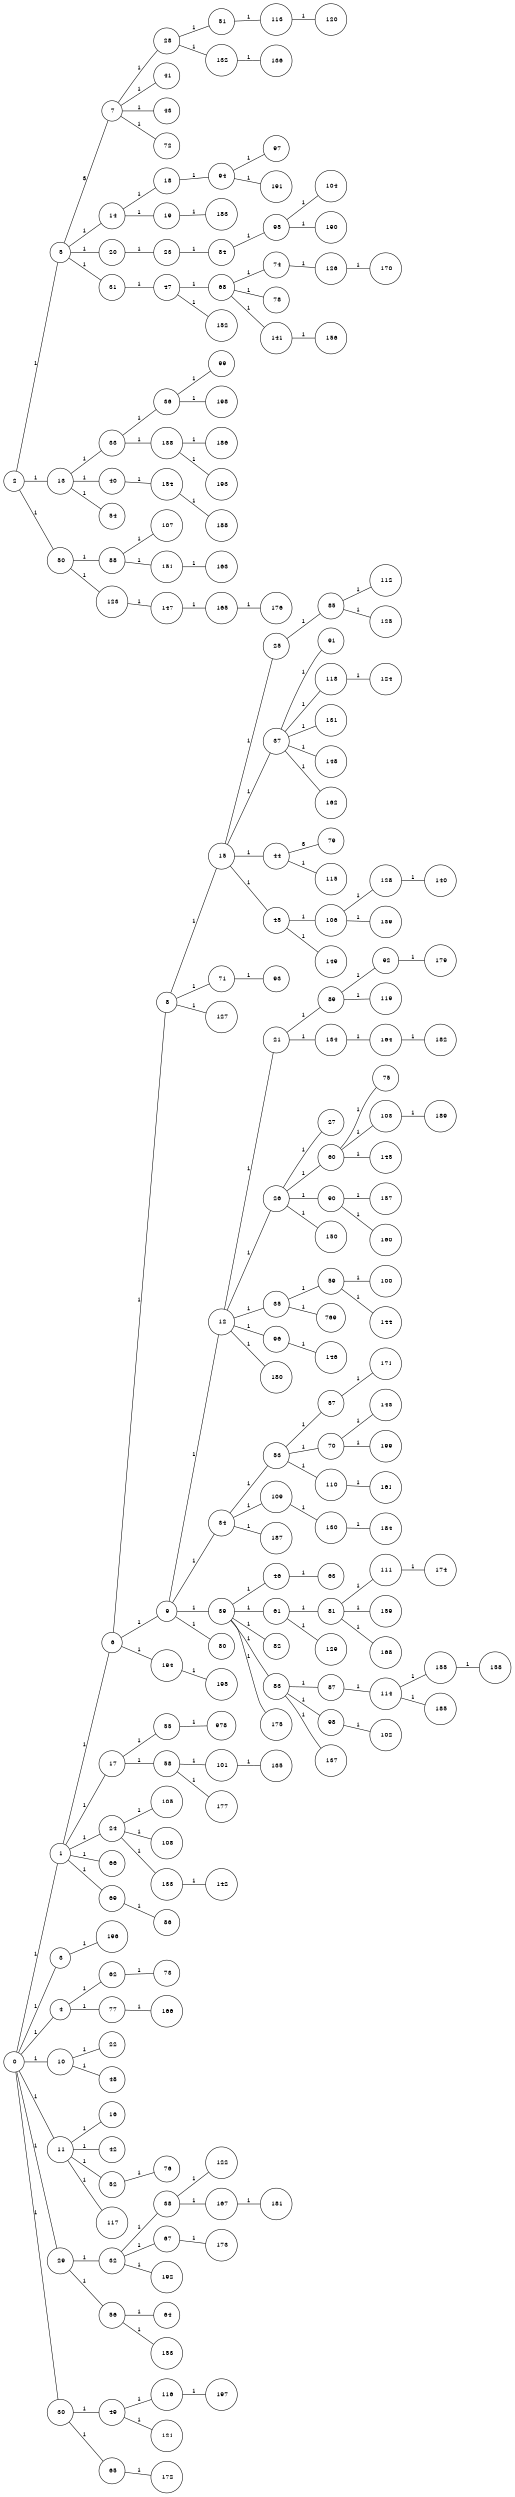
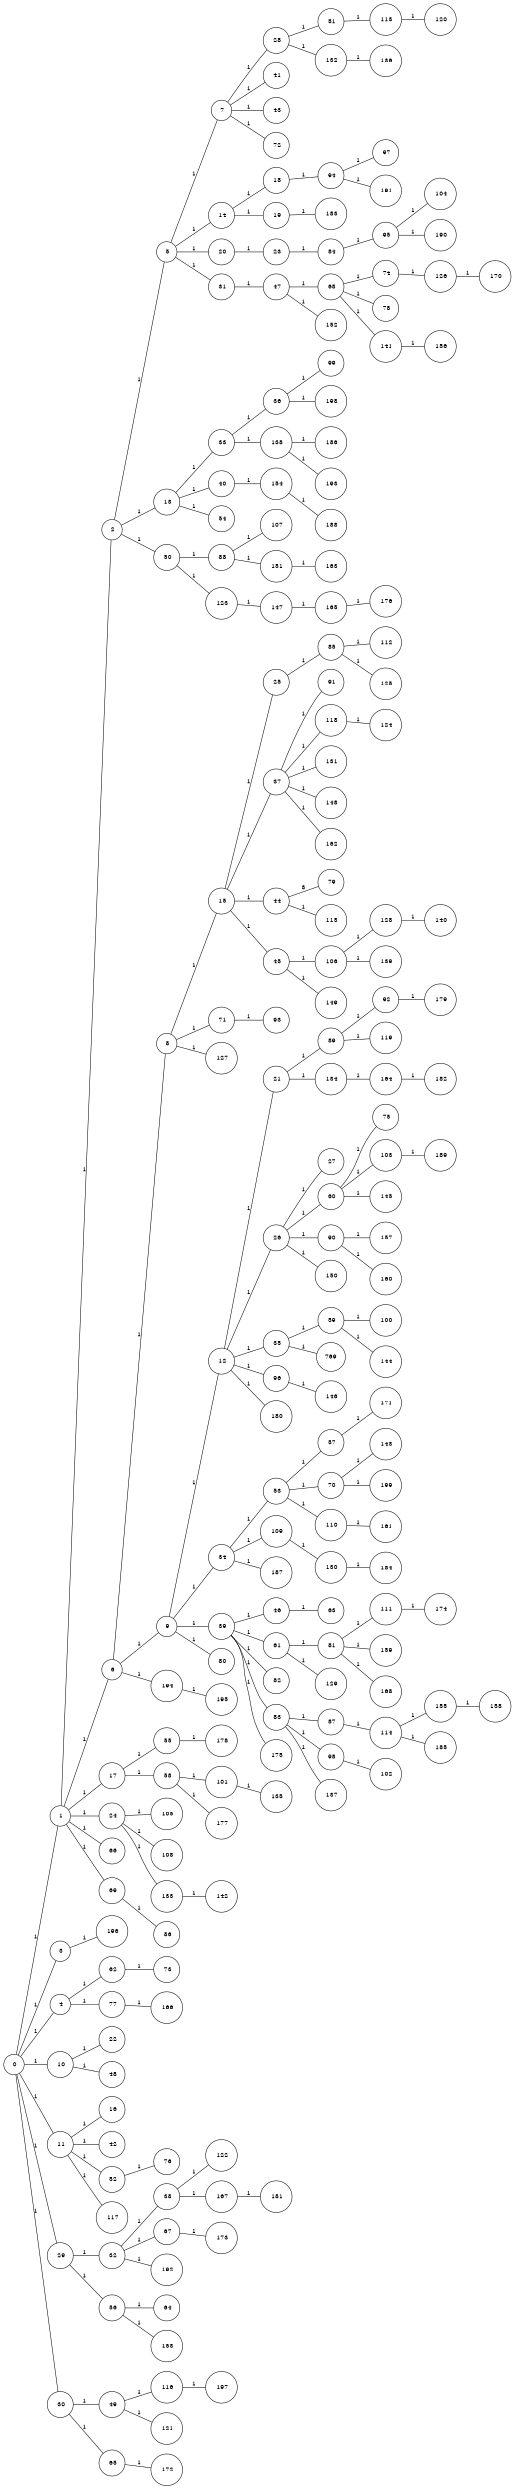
  graph {
    fixedsize="true;"
    rankdir=LR
    node [color=black fontsize=12 hight=.12 shape=circle]
    edge [fontsize=12]
    n1 [label=" 0" width=.12]
    n2 [label=" 1" width=.12]
    n3 [label=" 3" width=.12]
    n4 [label=" 4" width=.12]
    n5 [label=" 10" width=.12]
    n6 [label=" 11" width=.12]
    n7 [label=" 29" width=.12]
    n8 [label=" 30" width=.12]
    n9 [label=" 2" width=.12]
    n10 [label=" 6" width=.12]
    n11 [label=" 17" width=.12]
    n12 [label=" 24" width=.12]
    n13 [label=" 66" width=.12]
    n14 [label=" 69" width=.12]
    n15 [label=" 196" width=.12]
    n16 [label=" 62" width=.12]
    n17 [label=" 77" width=.12]
    n18 [label=" 22" width=.12]
    n19 [label=" 48" width=.12]
    n20 [label=" 16" width=.12]
    n21 [label=" 42" width=.12]
    n22 [label=" 52" width=.12]
    n23 [label=" 117" width=.12]
    n24 [label=" 32" width=.12]
    n25 [label=" 56" width=.12]
    n26 [label=" 49" width=.12]
    n27 [label=" 65" width=.12]
    n28 [label=" 5" width=.12]
    n29 [label=" 13" width=.12]
    n30 [label=" 50" width=.12]
    n31 [label=" 8" width=.12]
    n32 [label=" 9" width=.12]
    n33 [label=" 194" width=.12]
    n34 [label=" 55" width=.12]
    n35 [label=" 58" width=.12]
    n36 [label=" 105" width=.12]
    n37 [label=" 108" width=.12]
    n38 [label=" 133" width=.12]
    n39 [label=" 86" width=.12]
    n40 [label=" 7" width=.12]
    n41 [label=" 14" width=.12]
    n42 [label=" 20" width=.12]
    n43 [label=" 31" width=.12]
    n44 [label=" 33" width=.12]
    n45 [label=" 40" width=.12]
    n46 [label=" 54" width=.12]
    n47 [label=" 88" width=.12]
    n48 [label=" 123" width=.12]
    n49 [label=" 73" width=.12]
    n50 [label=" 166" width=.12]
    n51 [label=" 28" width=.12]
    n52 [label=" 41" width=.12]
    n53 [label=" 43" width=.12]
    n54 [label=" 72" width=.12]
    n55 [label=" 18" width=.12]
    n56 [label=" 19" width=.12]
    n57 [label=" 23" width=.12]
    n58 [label=" 47" width=.12]
    n59 [label=" 15" width=.12]
    n60 [label=" 71" width=.12]
    n61 [label=" 127" width=.12]
    n62 [label=" 12" width=.12]
    n63 [label=" 34" width=.12]
    n64 [label=" 39" width=.12]
    n65 [label=" 80" width=.12]
    n66 [label=" 195" width=.12]
    n67 [label=" 51" width=.12]
    n68 [label=" 132" width=.12]
    n69 [label=" 25" width=.12]
    n70 [label=" 37" width=.12]
    n71 [label=" 44" width=.12]
    n72 [label=" 45" width=.12]
    n73 [label=" 93" width=.12]
    n74 [label=" 21" width=.12]
    n75 [label=" 26" width=.12]
    n76 [label=" 35" width=.12]
    n77 [label=" 96" width=.12]
    n78 [label=" 180" width=.12]
    n79 [label=" 53" width=.12]
    n80 [label=" 109" width=.12]
    n81 [label=" 187" width=.12]
    n82 [label=" 46" width=.12]
    n83 [label=" 61" width=.12]
    n84 [label=" 82" width=.12]
    n85 [label=" 83" width=.12]
    n86 [label=" 175" width=.12]
    n87 [label=" 76" width=.12]
    n88 [label=" 89" width=.12]
    n89 [label=" 134" width=.12]
    n90 [label=" 27" width=.12]
    n91 [label=" 60" width=.12]
    n92 [label=" 90" width=.12]
    n93 [label=" 150" width=.12]
    n94 [label=" 59" width=.12]
    n95 [label=769 width=.12]
    n96 [label=" 146" width=.12]
    n97 [label=" 36" width=.12]
    n98 [label=" 138" width=.12]
    n99 [label=" 154" width=.12]
    n100 [label=" 94" width=.12]
    n101 [label=" 183" width=.12]
    n102 [label=" 85" width=.12]
    n103 [label=" 91" width=.12]
    n104 [label=" 118" width=.12]
    n105 [label=" 131" width=.12]
    n106 [label=" 148" width=.12]
    n107 [label=" 162" width=.12]
    n108 [label=" 79" width=.12]
    n109 [label=" 115" width=.12]
    n110 [label=" 106" width=.12]
    n111 [label=" 149" width=.12]
-   n112 [label=978 width=.12]
+   n112 [label=" 178" width=.12]
    n113 [label=" 101" width=.12]
    n114 [label=" 177" width=.12]
    n115 [label=" 97" width=.12]
    n116 [label=" 191" width=.12]
    n117 [label=" 84" width=.12]
    n118 [label=" 92" width=.12]
    n119 [label=" 119" width=.12]
    n120 [label=" 164" width=.12]
    n121 [label=" 95" width=.12]
    n122 [label=" 142" width=.12]
    n123 [label=" 112" width=.12]
    n124 [label=" 125" width=.12]
    n125 [label=" 75" width=.12]
    n126 [label=" 103" width=.12]
    n127 [label=" 145" width=.12]
    n128 [label=" 157" width=.12]
    n129 [label=" 160" width=.12]
    n130 [label=" 113" width=.12]
    n131 [label=" 136" width=.12]
    n132 [label=" 38" width=.12]
    n133 [label=" 67" width=.12]
    n134 [label=" 192" width=.12]
    n135 [label=" 64" width=.12]
    n136 [label=" 153" width=.12]
    n137 [label=" 116" width=.12]
    n138 [label=" 121" width=.12]
    n139 [label=" 172" width=.12]
    n140 [label=" 68" width=.12]
    n141 [label=" 152" width=.12]
    n142 [label=" 122" width=.12]
    n143 [label=" 167" width=.12]
    n144 [label=" 173" width=.12]
    n145 [label=" 99" width=.12]
    n146 [label=" 198" width=.12]
    n147 [label=" 186" width=.12]
    n148 [label=" 193" width=.12]
    n149 [label=" 57" width=.12]
    n150 [label=" 70" width=.12]
    n151 [label=" 110" width=.12]
    n152 [label=" 130" width=.12]
    n153 [label=" 100" width=.12]
    n154 [label=" 144" width=.12]
    n155 [label=" 124" width=.12]
    n156 [label=" 181" width=.12]
    n157 [label=" 63" width=.12]
    n158 [label=" 81" width=.12]
    n159 [label=" 129" width=.12]
    n160 [label=" 87" width=.12]
    n161 [label=" 98" width=.12]
    n162 [label=" 137" width=.12]
    n163 [label=" 188" width=.12]
    n164 [label=" 128" width=.12]
    n165 [label=" 139" width=.12]
    n166 [label=" 74" width=.12]
    n167 [label=" 78" width=.12]
    n168 [label=" 141" width=.12]
    n169 [label=" 197" width=.12]
    n170 [label=" 107" width=.12]
    n171 [label=" 151" width=.12]
    n172 [label=" 147" width=.12]
    n173 [label=" 120" width=.12]
    n174 [label=" 171" width=.12]
    n175 [label=" 143" width=.12]
    n176 [label=" 199" width=.12]
    n177 [label=" 161" width=.12]
    n178 [label=" 135" width=.12]
    n179 [label=" 189" width=.12]
    n180 [label=" 111" width=.12]
    n181 [label=" 159" width=.12]
    n182 [label=" 168" width=.12]
    n183 [label=" 126" width=.12]
    n184 [label=" 156" width=.12]
    n185 [label=" 170" width=.12]
    n186 [label=" 174" width=.12]
    n187 [label=" 114" width=.12]
    n188 [label=" 102" width=.12]
    n189 [label=" 104" width=.12]
    n190 [label=" 190" width=.12]
    n191 [label=" 155" width=.12]
    n192 [label=" 185" width=.12]
    n193 [label=" 163" width=.12]
    n194 [label=" 179" width=.12]
    n195 [label=" 140" width=.12]
    n196 [label=" 184" width=.12]
    n197 [label=" 158" width=.12]
    n198 [label=" 165" width=.12]
    n199 [label=" 182" width=.12]
    n200 [label=" 176" width=.12]
    n1 -- n2 [label=1]
    n1 -- n3 [label=1]
    n1 -- n4 [label=1]
    n1 -- n5 [label=1]
    n1 -- n6 [label=1]
    n1 -- n7 [label=1]
    n1 -- n8 [label=1]
+   n2 -- n9 [label=1]
    n2 -- n10 [label=1]
    n2 -- n11 [label=1]
    n2 -- n12 [label=1]
    n2 -- n13 [label=1]
    n2 -- n14 [label=1]
    n3 -- n15 [label=1]
    n4 -- n16 [label=1]
    n4 -- n17 [label=1]
    n5 -- n18 [label=1]
    n5 -- n19 [label=1]
    n6 -- n20 [label=1]
    n6 -- n21 [label=1]
    n6 -- n22 [label=1]
    n6 -- n23 [label=1]
    n7 -- n24 [label=1]
    n7 -- n25 [label=1]
    n8 -- n26 [label=1]
    n8 -- n27 [label=1]
    n9 -- n28 [label=1]
    n9 -- n29 [label=1]
    n9 -- n30 [label=1]
    n10 -- n31 [label=1]
    n10 -- n32 [label=1]
    n10 -- n33 [label=1]
    n11 -- n34 [label=1]
    n11 -- n35 [label=1]
    n12 -- n36 [label=1]
    n12 -- n37 [label=1]
    n12 -- n38 [label=1]
    n14 -- n39 [label=1]
    n16 -- n49 [label=1]
    n17 -- n50 [label=1]
    n22 -- n87 [label=1]
    n24 -- n132 [label=1]
    n24 -- n133 [label=1]
    n24 -- n134 [label=1]
    n25 -- n135 [label=1]
    n25 -- n136 [label=1]
    n26 -- n137 [label=1]
    n26 -- n138 [label=1]
    n27 -- n139 [label=1]
-   n28 -- n40 [label=3]
+   n28 -- n40 [label=1]
    n28 -- n41 [label=1]
    n28 -- n42 [label=1]
    n28 -- n43 [label=1]
    n29 -- n44 [label=1]
    n29 -- n45 [label=1]
    n29 -- n46 [label=1]
    n30 -- n47 [label=1]
    n30 -- n48 [label=1]
    n31 -- n59 [label=1]
    n31 -- n60 [label=1]
    n31 -- n61 [label=1]
    n32 -- n62 [label=1]
    n32 -- n63 [label=1]
    n32 -- n64 [label=1]
    n32 -- n65 [label=1]
    n33 -- n66 [label=1]
    n34 -- n112 [label=1]
    n35 -- n113 [label=1]
    n35 -- n114 [label=1]
    n38 -- n122 [label=1]
    n40 -- n51 [label=1]
    n40 -- n52 [label=1]
    n40 -- n53 [label=1]
    n40 -- n54 [label=1]
    n41 -- n55 [label=1]
    n41 -- n56 [label=1]
    n42 -- n57 [label=1]
    n43 -- n58 [label=1]
    n44 -- n97 [label=1]
    n44 -- n98 [label=1]
    n45 -- n99 [label=1]
    n47 -- n170 [label=1]
    n47 -- n171 [label=1]
    n48 -- n172 [label=1]
    n51 -- n67 [label=1]
    n51 -- n68 [label=1]
    n55 -- n100 [label=1]
    n56 -- n101 [label=1]
    n57 -- n117 [label=1]
    n58 -- n140 [label=1]
    n58 -- n141 [label=1]
    n59 -- n69 [label=1]
    n59 -- n70 [label=1]
    n59 -- n71 [label=1]
    n59 -- n72 [label=1]
    n60 -- n73 [label=1]
    n62 -- n74 [label=1]
    n62 -- n75 [label=1]
    n62 -- n76 [label=1]
    n62 -- n77 [label=1]
    n62 -- n78 [label=1]
    n63 -- n79 [label=1]
    n63 -- n80 [label=1]
    n63 -- n81 [label=1]
    n64 -- n82 [label=1]
    n64 -- n83 [label=1]
    n64 -- n84 [label=1]
    n64 -- n85 [label=1]
    n64 -- n86 [label=1]
    n67 -- n130 [label=1]
    n68 -- n131 [label=1]
    n69 -- n102 [label=1]
    n70 -- n103 [label=1]
    n70 -- n104 [label=1]
    n70 -- n105 [label=1]
    n70 -- n106 [label=1]
    n70 -- n107 [label=1]
    n71 -- n108 [label=3]
    n71 -- n109 [label=1]
    n72 -- n110 [label=1]
    n72 -- n111 [label=1]
    n74 -- n88 [label=1]
    n74 -- n89 [label=1]
    n75 -- n90 [label=1]
    n75 -- n91 [label=1]
    n75 -- n92 [label=1]
    n75 -- n93 [label=1]
    n76 -- n94 [label=1]
    n76 -- n95 [label=1]
    n77 -- n96 [label=1]
    n79 -- n149 [label=1]
    n79 -- n150 [label=1]
    n79 -- n151 [label=1]
    n80 -- n152 [label=1]
    n82 -- n157 [label=1]
    n83 -- n158 [label=1]
    n83 -- n159 [label=1]
    n85 -- n160 [label=1]
    n85 -- n161 [label=1]
    n85 -- n162 [label=1]
    n88 -- n118 [label=1]
    n88 -- n119 [label=1]
    n89 -- n120 [label=1]
    n91 -- n125 [label=1]
    n91 -- n126 [label=1]
    n91 -- n127 [label=1]
    n92 -- n128 [label=1]
    n92 -- n129 [label=1]
    n94 -- n153 [label=1]
    n94 -- n154 [label=1]
    n97 -- n145 [label=1]
    n97 -- n146 [label=1]
    n98 -- n147 [label=1]
    n98 -- n148 [label=1]
    n99 -- n163 [label=1]
    n100 -- n115 [label=1]
    n100 -- n116 [label=1]
    n102 -- n123 [label=1]
    n102 -- n124 [label=1]
    n104 -- n155 [label=1]
    n110 -- n164 [label=1]
    n110 -- n165 [label=1]
    n113 -- n178 [label=1]
    n117 -- n121 [label=1]
    n118 -- n194 [label=1]
    n120 -- n199 [label=1]
    n121 -- n189 [label=1]
    n121 -- n190 [label=1]
    n126 -- n179 [label=1]
    n130 -- n173 [label=1]
    n132 -- n142 [label=1]
    n132 -- n143 [label=1]
    n133 -- n144 [label=1]
    n137 -- n169 [label=1]
    n140 -- n166 [label=1]
    n140 -- n167 [label=1]
    n140 -- n168 [label=1]
    n143 -- n156 [label=1]
    n149 -- n174 [label=1]
    n150 -- n175 [label=1]
    n150 -- n176 [label=1]
    n151 -- n177 [label=1]
    n152 -- n196 [label=1]
    n158 -- n180 [label=1]
    n158 -- n181 [label=1]
    n158 -- n182 [label=1]
    n160 -- n187 [label=1]
    n161 -- n188 [label=1]
    n164 -- n195 [label=1]
    n166 -- n183 [label=1]
    n168 -- n184 [label=1]
    n171 -- n193 [label=1]
    n172 -- n198 [label=1]
    n180 -- n186 [label=1]
    n183 -- n185 [label=1]
    n187 -- n191 [label=1]
    n187 -- n192 [label=1]
    n191 -- n197 [label=1]
    n198 -- n200 [label=1]
  }
